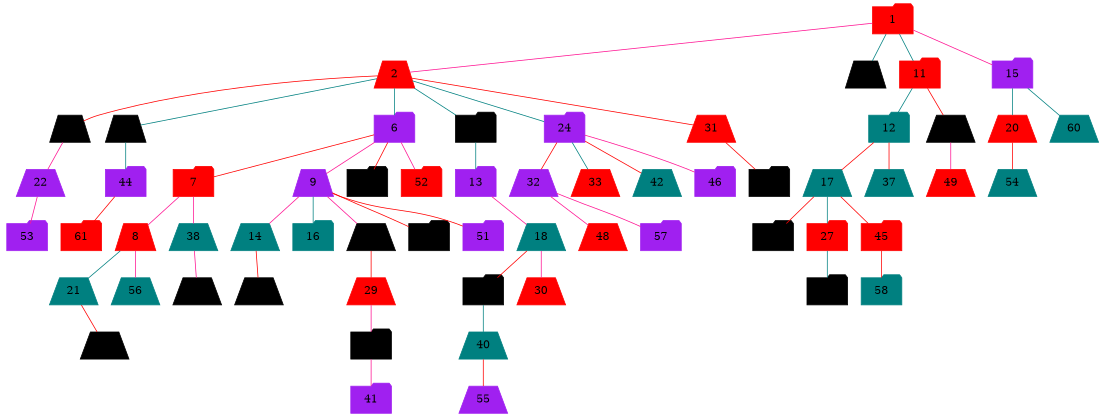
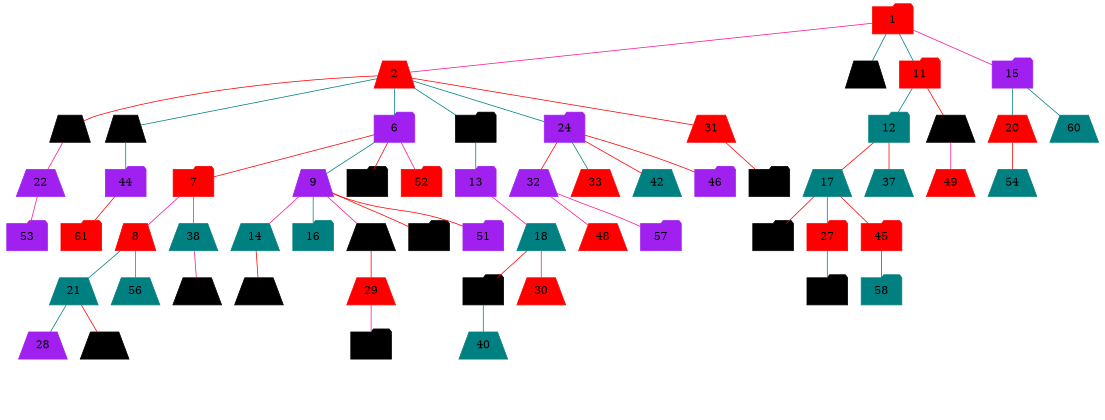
  graph {
    node [color=red shape=trapezium style=filled]
    edge [color=red weight=1.0]
    1 [shape=folder]
    2
    4 [color=black]
    11 [shape=folder]
    15 [color=purple shape=folder]
    3 [color=black]
    5 [color=black]
    6 [color=purple shape=folder]
    10 [color=black shape=folder]
    24 [color=purple shape=folder]
    31
    12 [color=teal shape=folder]
    47 [color=black]
    20
    60 [color=teal]
    22 [color=purple]
    44 [color=purple shape=folder]
    7 [shape=folder]
    9 [color=purple]
    36 [color=black shape=folder]
    52 [shape=folder]
    13 [color=purple shape=folder]
    32 [color=purple]
    33
    42 [color=teal]
    46 [color=purple shape=folder]
    34 [color=black shape=folder]
    53 [color=purple shape=folder]
    61 [shape=folder]
    8
    38 [color=teal]
    14 [color=teal]
    16 [color=teal shape=folder]
    23 [color=black]
    43 [color=black shape=folder]
    51 [color=purple shape=folder]
    21 [color=teal]
    56 [color=teal]
    39 [color=black]
+   28 [color=purple]
    50 [color=black]
    25 [color=black]
    29
    18 [color=teal]
    17 [color=teal]
    37 [color=teal]
    49
    19 [color=black shape=folder]
    27 [shape=folder]
    45 [shape=folder]
    26 [color=black shape=folder]
    30
    54 [color=teal]
    59 [color=black shape=folder]
    58 [color=teal shape=folder]
    40 [color=teal]
    35 [color=black shape=folder]
    48
    57 [color=purple shape=folder]
-   55 [color=purple]
-   41 [color=purple shape=folder]
    1 -- 2 [color=deeppink]
    1 -- 4 [color=teal]
    1 -- 11 [color=teal]
    1 -- 15 [color=deeppink]
    2 -- 3
    2 -- 5 [color=teal]
    2 -- 6 [color=teal weight=4.0]
    2 -- 10 [color=teal]
    2 -- 24 [color=teal]
    2 -- 31
    11 -- 12 [color=teal]
    11 -- 47
    15 -- 20 [color=teal]
    15 -- 60 [color=teal]
    3 -- 22 [color=deeppink]
    5 -- 44 [color=teal weight=4.0]
    6 -- 7
-   6 -- 9 [color=deeppink]
+   6 -- 9 [color=teal]
    6 -- 36
    6 -- 52 [color=deeppink]
    10 -- 13 [color=teal weight=2.0]
    24 -- 32 [weight=2.0]
    24 -- 33 [color=teal]
    24 -- 42
-   24 -- 46 [color=deeppink]
+   24 -- 46
    31 -- 34
    12 -- 17
    12 -- 37
    47 -- 49 [color=deeppink weight=2.0]
    20 -- 54
    22 -- 53 [color=deeppink]
    44 -- 61
    7 -- 8 [color=deeppink]
    7 -- 38 [color=deeppink]
    9 -- 14 [color=deeppink weight=3.0]
    9 -- 16 [color=teal]
    9 -- 23 [color=deeppink]
    9 -- 43
    9 -- 51
    13 -- 18 [color=deeppink]
    32 -- 48 [color=deeppink]
    32 -- 57 [color=deeppink]
    8 -- 21 [color=teal]
    8 -- 56 [color=deeppink weight=2.0]
    38 -- 39 [color=deeppink]
    14 -- 25
    23 -- 29 [weight=2.0]
+   21 -- 28 [color=teal]
    21 -- 50
    29 -- 35 [color=deeppink]
    18 -- 26
    18 -- 30 [color=deeppink weight=2.0]
    17 -- 19
    17 -- 27 [color=teal]
    17 -- 45
    27 -- 59 [color=teal]
    45 -- 58 [weight=2.0]
    26 -- 40 [color=teal]
-   40 -- 55
-   35 -- 41 [color=deeppink]
  }
